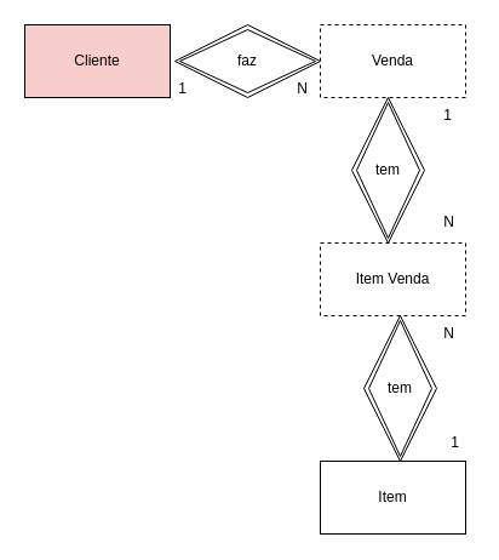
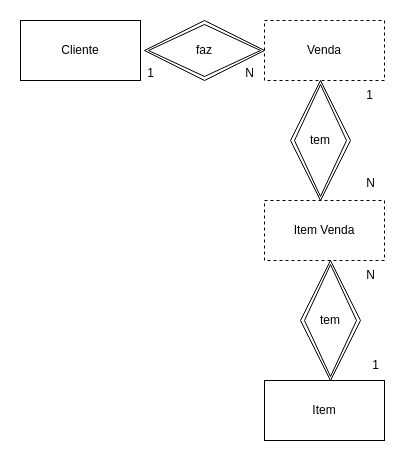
  <mxCell id="0" />
  <mxCell id="1" parent="0" />
- <mxCell id="2" value="Cliente" style="rounded=0;whiteSpace=wrap;html=1;fillColor=#f8cecc;" vertex="1" parent="1"><mxGeometry x="20" y="20" width="120" height="60" as="geometry" /></mxCell>
+ <mxCell id="2" value="Cliente" style="rounded=0;whiteSpace=wrap;html=1;" vertex="1" parent="1"><mxGeometry x="20" y="20" width="120" height="60" as="geometry" /></mxCell>
  <mxCell id="3" value="Item Venda" style="rounded=0;whiteSpace=wrap;html=1;dashed=1;" vertex="1" parent="1"><mxGeometry x="264" y="200" width="120" height="60" as="geometry" /></mxCell>
  <mxCell id="4" value="Venda" style="rounded=0;whiteSpace=wrap;html=1;dashed=1;" vertex="1" parent="1"><mxGeometry x="264" y="20" width="120" height="60" as="geometry" /></mxCell>
  <mxCell id="5" value="Item" style="rounded=0;whiteSpace=wrap;html=1;" vertex="1" parent="1"><mxGeometry x="264" y="380" width="120" height="60" as="geometry" /></mxCell>
  <mxCell id="6" value="faz" style="shape=rhombus;double=1;perimeter=rhombusPerimeter;whiteSpace=wrap;html=1;align=center;" vertex="1" parent="1"><mxGeometry x="144" y="20" width="120" height="60" as="geometry" /></mxCell>
  <mxCell id="7" value="tem" style="shape=rhombus;double=1;perimeter=rhombusPerimeter;whiteSpace=wrap;html=1;align=center;direction=south;" vertex="1" parent="1"><mxGeometry x="290" y="80" width="60" height="120" as="geometry" /></mxCell>
  <mxCell id="8" value="tem" style="shape=rhombus;double=1;perimeter=rhombusPerimeter;whiteSpace=wrap;html=1;align=center;direction=south;" vertex="1" parent="1"><mxGeometry x="300" y="260" width="60" height="120" as="geometry" /></mxCell>
  <mxCell id="9" value="1" style="text;html=1;align=center;verticalAlign=middle;resizable=0;points=[];autosize=1;strokeColor=none;fillColor=none;" vertex="1" parent="1"><mxGeometry x="135" y="58" width="30" height="30" as="geometry" /></mxCell>
  <mxCell id="10" value="N" style="text;html=1;align=center;verticalAlign=middle;resizable=0;points=[];autosize=1;strokeColor=none;fillColor=none;" vertex="1" parent="1"><mxGeometry x="234" y="58" width="30" height="30" as="geometry" /></mxCell>
  <mxCell id="11" value="1" style="text;html=1;align=center;verticalAlign=middle;resizable=0;points=[];autosize=1;strokeColor=none;fillColor=none;" vertex="1" parent="1"><mxGeometry x="354" y="80" width="30" height="30" as="geometry" /></mxCell>
  <mxCell id="12" value="N" style="text;html=1;align=center;verticalAlign=middle;resizable=0;points=[];autosize=1;strokeColor=none;fillColor=none;" vertex="1" parent="1"><mxGeometry x="355" y="168" width="30" height="30" as="geometry" /></mxCell>
  <mxCell id="13" value="1" style="text;html=1;align=center;verticalAlign=middle;resizable=0;points=[];autosize=1;strokeColor=none;fillColor=none;" vertex="1" parent="1"><mxGeometry x="360" y="350" width="30" height="30" as="geometry" /></mxCell>
  <mxCell id="14" value="N" style="text;html=1;align=center;verticalAlign=middle;resizable=0;points=[];autosize=1;strokeColor=none;fillColor=none;" vertex="1" parent="1"><mxGeometry x="355" y="260" width="30" height="30" as="geometry" /></mxCell>
